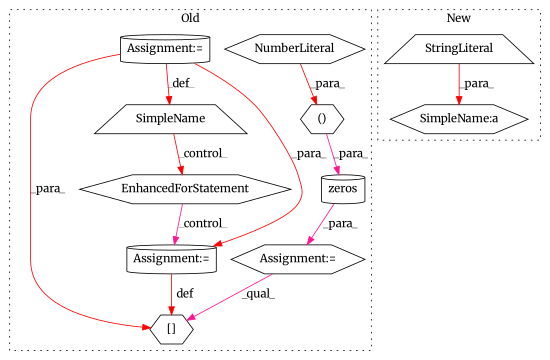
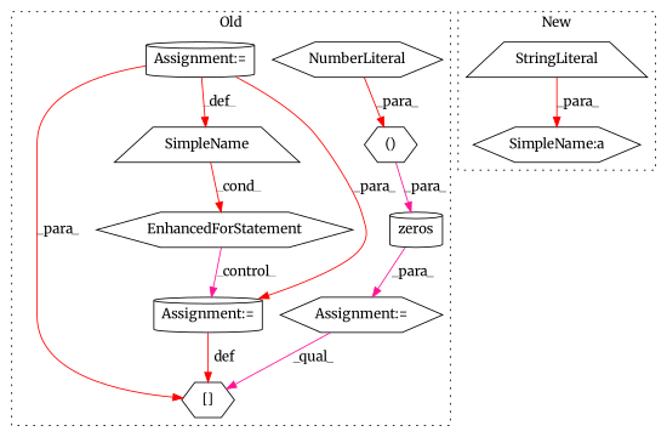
  digraph {
    fontname=Merriweather
    node [a=7 fontname=Merriweather l=1 s="6228,6306" shape=hexagon]
    edge [color=red fontname=Merriweather]
    n1 [a=32 l="11,1" label=zeros s="6157,6221" shape=cylinder]
    n2 [label="Assignment:=" s=6150]
    n3 [a=106 l=38 label="()" s=6168]
    n4 [a=2 l="9,2" label="[]" s="6316,6354"]
    n5 [a=34 label=NumberLiteral s=6205]
    n6 [l="53,2" label="Assignment:=" shape=cylinder]
    n7 [a=70 l="53,2" label=EnhancedForStatement]
    n8 [a=42 label=SimpleName s=6285 shape=trapezium]
    n9 [label="Assignment:=" s=6356 shape=cylinder]
    n10 [a=27 l=3 label="SimpleName:a" s=6029]
    n11 [a=45 l=9 label=StringLiteral s=6020 shape=trapezium]
    subgraph cluster_1 {
      label=Old
      style=dotted
      n1
      n2
      n3
      n4
      n5
      n6
      n7
      n8
      n9
    }
    subgraph cluster_2 {
      label=New
      style=dotted
      n10
      n11
    }
    n1 -> n2 [color=deeppink label=_para_]
    n2 -> n4 [color=deeppink label=_qual_]
    n3 -> n1 [color=deeppink label=_para_]
    n5 -> n3 [label=_para_]
    n6 -> n4 [label=_para_]
    n6 -> n8 [label=_def_]
    n6 -> n9 [label=_para_]
    n7 -> n9 [color=deeppink label=_control_]
-   n8 -> n7 [label=_control_]
+   n8 -> n7 [label=_cond_]
    n9 -> n4 [label=_def_]
    n11 -> n10 [label=_para_]
  }
